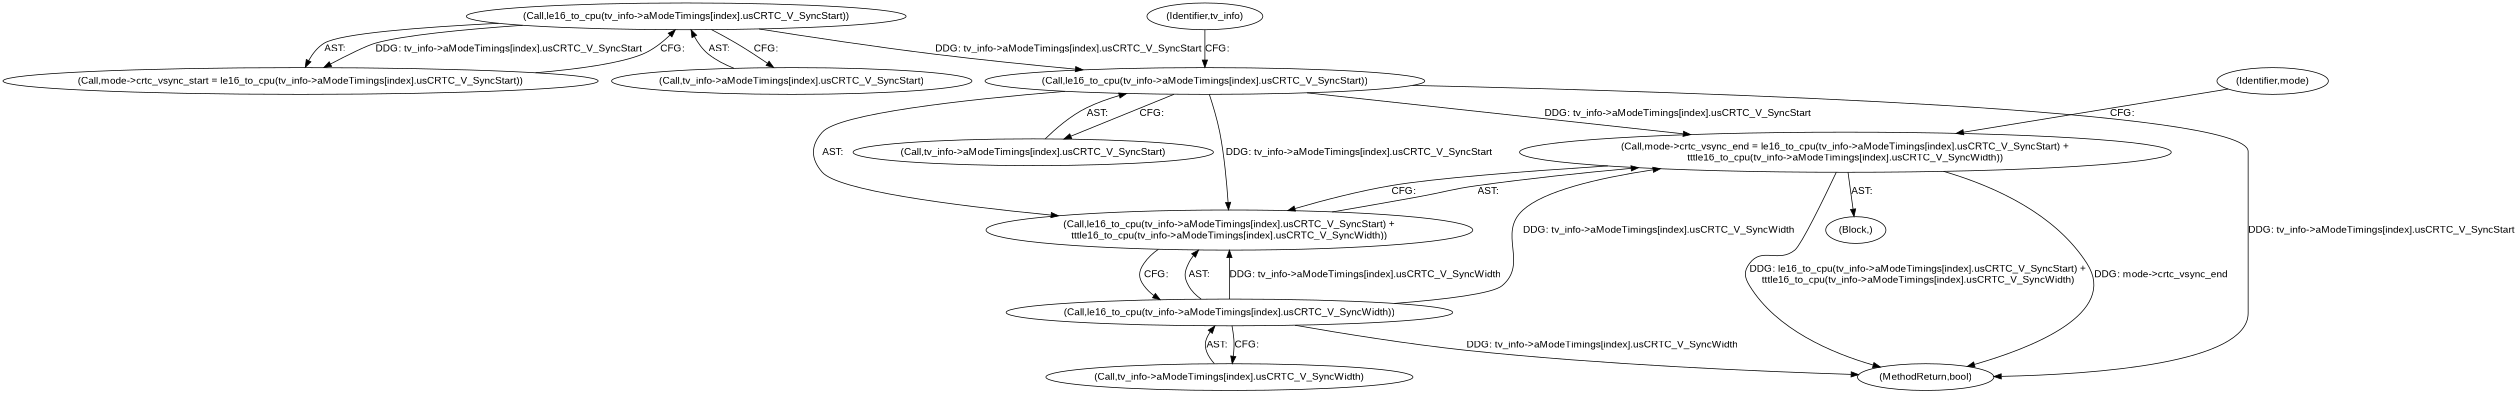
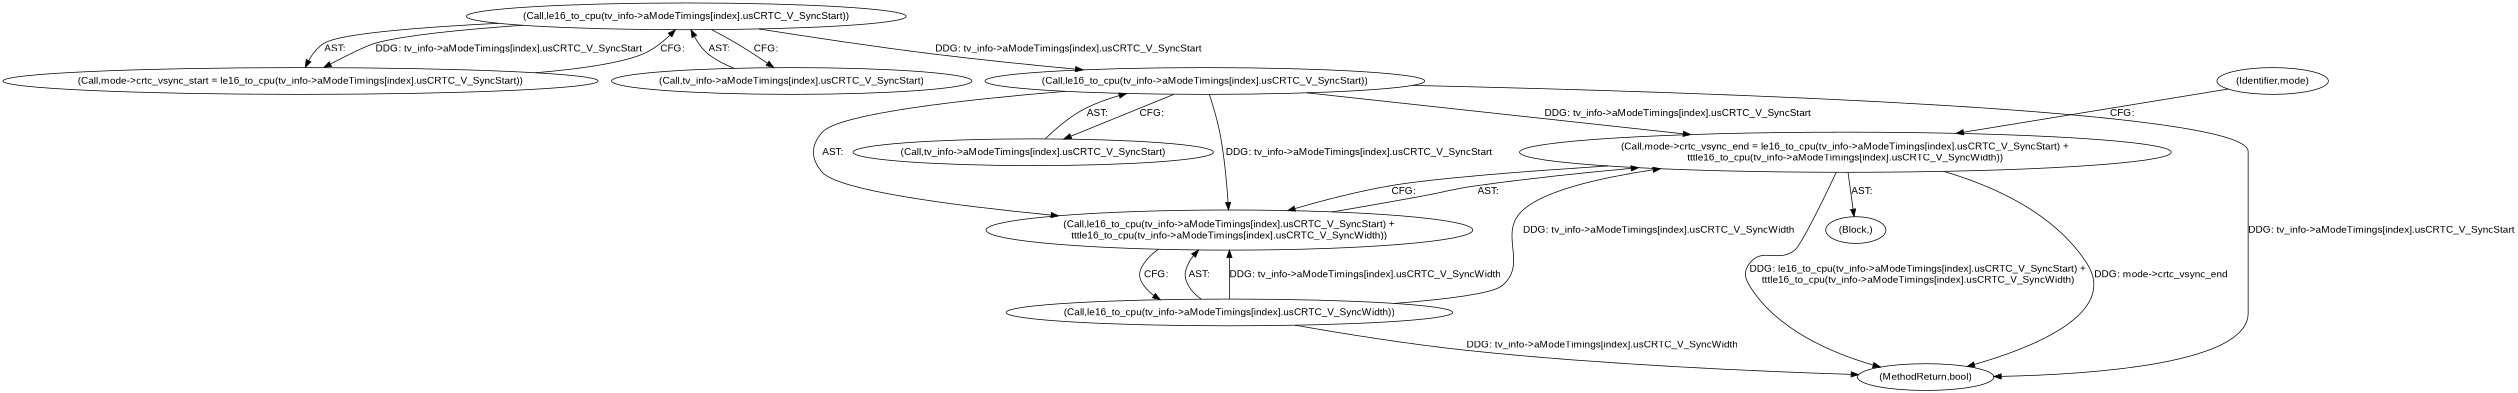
  digraph {
    fontname="Liberation Sans"
    node [fontname="Liberation Sans"]
    edge [fontname="Liberation Sans"]
    n1 [label="(Call,mode->crtc_vsync_end = le16_to_cpu(tv_info->aModeTimings[index].usCRTC_V_SyncStart) +\n\t\t\tle16_to_cpu(tv_info->aModeTimings[index].usCRTC_V_SyncWidth))"]
    n2 [label="(Block,)"]
    n3 [label="(MethodReturn,bool)"]
    n4 [label="(Call,le16_to_cpu(tv_info->aModeTimings[index].usCRTC_V_SyncStart) +\n\t\t\tle16_to_cpu(tv_info->aModeTimings[index].usCRTC_V_SyncWidth))"]
    n5 [label="(Call,le16_to_cpu(tv_info->aModeTimings[index].usCRTC_V_SyncWidth))"]
    n6 [label="(Call,le16_to_cpu(tv_info->aModeTimings[index].usCRTC_V_SyncStart))"]
    n7 [label="(Call,tv_info->aModeTimings[index].usCRTC_V_SyncStart)"]
    n8 [label="(Call,le16_to_cpu(tv_info->aModeTimings[index].usCRTC_V_SyncStart))"]
    n9 [label="(Call,tv_info->aModeTimings[index].usCRTC_V_SyncStart)"]
    n10 [label="(Call,mode->crtc_vsync_start = le16_to_cpu(tv_info->aModeTimings[index].usCRTC_V_SyncStart))"]
-   n11 [label="(Call,tv_info->aModeTimings[index].usCRTC_V_SyncWidth)"]
    n12 [label="(Identifier,mode)"]
-   n13 [label="(Identifier,tv_info)"]
    n1 -> n2 [label="AST: "]
    n1 -> n3 [label="DDG: le16_to_cpu(tv_info->aModeTimings[index].usCRTC_V_SyncStart) +\n\t\t\tle16_to_cpu(tv_info->aModeTimings[index].usCRTC_V_SyncWidth)"]
    n1 -> n3 [label="DDG: mode->crtc_vsync_end"]
    n1 -> n4 [label="CFG: "]
    n4 -> n1 [label="AST: "]
    n4 -> n5 [label="CFG: "]
    n5 -> n1 [label="DDG: tv_info->aModeTimings[index].usCRTC_V_SyncWidth"]
    n5 -> n3 [label="DDG: tv_info->aModeTimings[index].usCRTC_V_SyncWidth"]
    n5 -> n4 [label="AST: "]
    n5 -> n4 [label="DDG: tv_info->aModeTimings[index].usCRTC_V_SyncWidth"]
-   n5 -> n11 [label="CFG: "]
    n6 -> n1 [label="DDG: tv_info->aModeTimings[index].usCRTC_V_SyncStart"]
    n6 -> n3 [label="DDG: tv_info->aModeTimings[index].usCRTC_V_SyncStart"]
    n6 -> n4 [label="AST: "]
    n6 -> n4 [label="DDG: tv_info->aModeTimings[index].usCRTC_V_SyncStart"]
    n6 -> n7 [label="CFG: "]
    n7 -> n6 [label="AST: "]
    n8 -> n6 [label="DDG: tv_info->aModeTimings[index].usCRTC_V_SyncStart"]
    n8 -> n9 [label="CFG: "]
    n8 -> n10 [label="AST: "]
    n8 -> n10 [label="DDG: tv_info->aModeTimings[index].usCRTC_V_SyncStart"]
    n9 -> n8 [label="AST: "]
    n10 -> n8 [label="CFG: "]
-   n11 -> n5 [label="AST: "]
    n12 -> n1 [label="CFG: "]
-   n13 -> n6 [label="CFG: "]
  }
